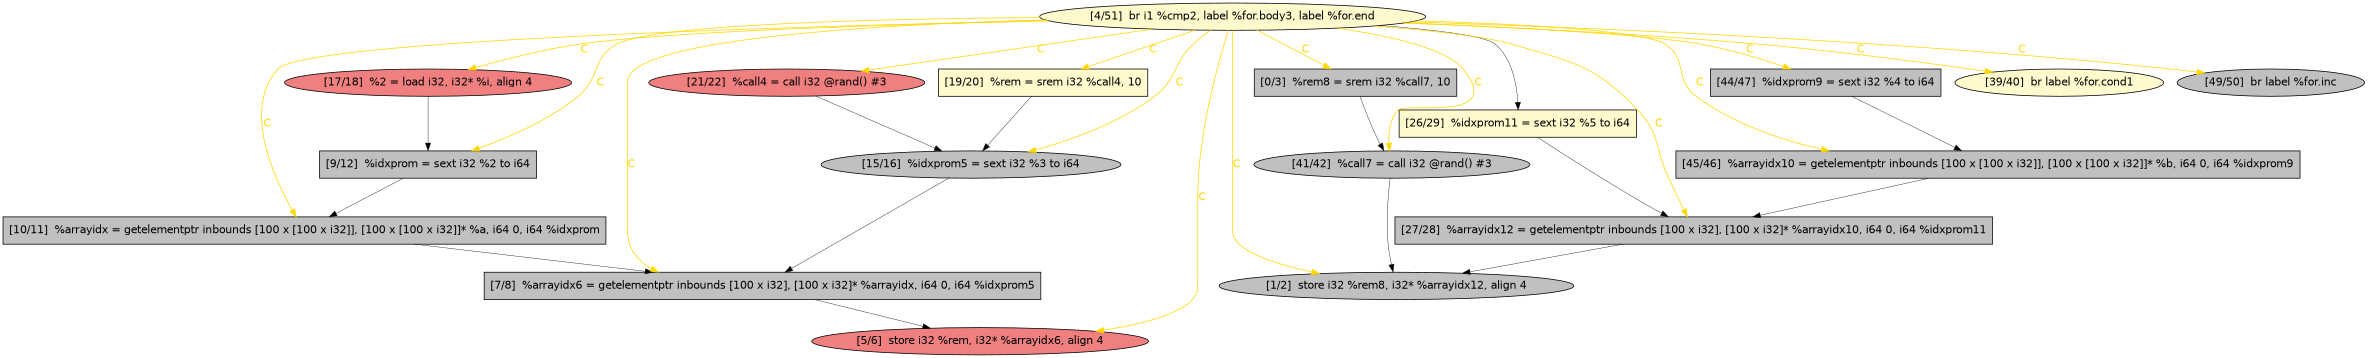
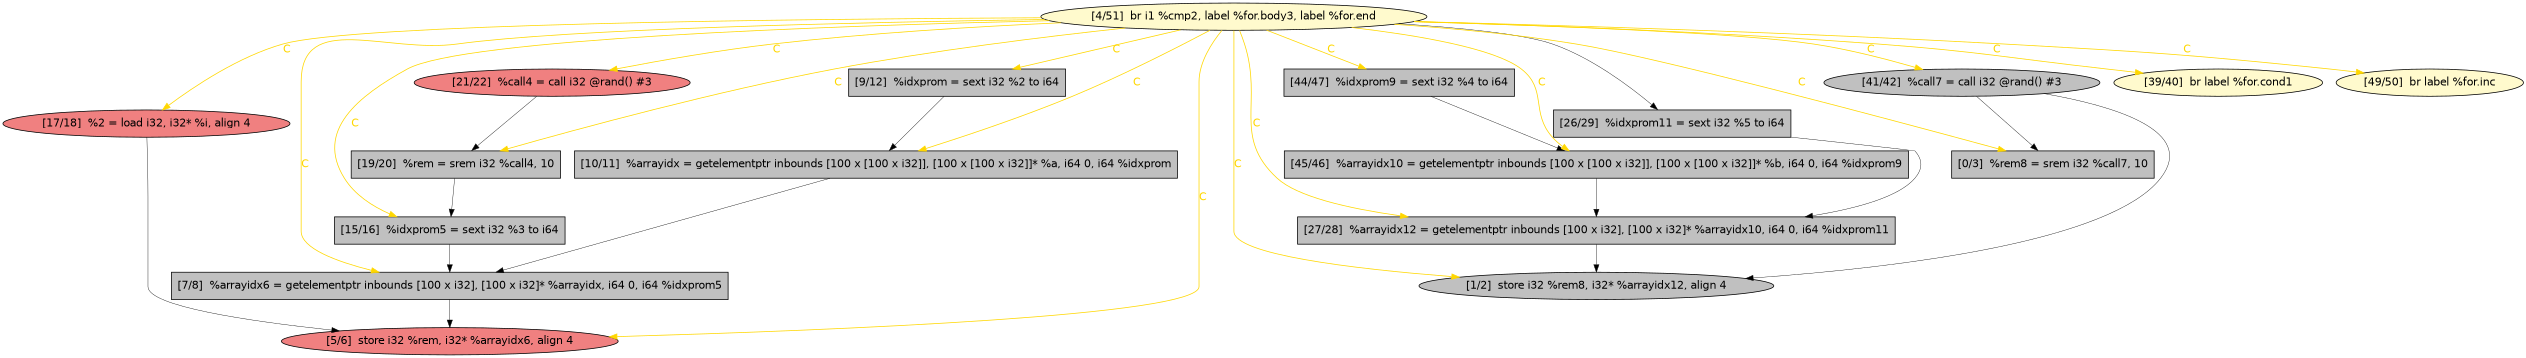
  digraph {
    fontname="DejaVu Sans"
    node [fillcolor=grey fontname="DejaVu Sans" shape=rectangle style=filled]
    edge [color=gold fontcolor=gold fontname="DejaVu Sans" penwidth=1.0 style=solid]
    n1 [fillcolor=lightcoral label="[21/22]  %call4 = call i32 @rand() #3" shape=ellipse]
-   n2 [fillcolor=lemonchiffon label="[19/20]  %rem = srem i32 %call4, 10"]
-   n3 [label="[15/16]  %idxprom5 = sext i32 %3 to i64" shape=ellipse]
+   n2 [label="[19/20]  %rem = srem i32 %call4, 10"]
+   n3 [label="[15/16]  %idxprom5 = sext i32 %3 to i64"]
    n4 [fillcolor=lightcoral label="[17/18]  %2 = load i32, i32* %i, align 4" shape=ellipse]
    n5 [label="[9/12]  %idxprom = sext i32 %2 to i64"]
    n6 [label="[10/11]  %arrayidx = getelementptr inbounds [100 x [100 x i32]], [100 x [100 x i32]]* %a, i64 0, i64 %idxprom"]
    n7 [label="[44/47]  %idxprom9 = sext i32 %4 to i64"]
    n8 [label="[45/46]  %arrayidx10 = getelementptr inbounds [100 x [100 x i32]], [100 x [100 x i32]]* %b, i64 0, i64 %idxprom9"]
    n9 [label="[7/8]  %arrayidx6 = getelementptr inbounds [100 x i32], [100 x i32]* %arrayidx, i64 0, i64 %idxprom5"]
    n10 [fillcolor=lightcoral label="[5/6]  store i32 %rem, i32* %arrayidx6, align 4" shape=ellipse]
-   n11 [fillcolor=lemonchiffon label="[26/29]  %idxprom11 = sext i32 %5 to i64"]
+   n11 [label="[26/29]  %idxprom11 = sext i32 %5 to i64"]
    n12 [label="[27/28]  %arrayidx12 = getelementptr inbounds [100 x i32], [100 x i32]* %arrayidx10, i64 0, i64 %idxprom11"]
    n13 [label="[1/2]  store i32 %rem8, i32* %arrayidx12, align 4" shape=ellipse]
    n14 [label="[41/42]  %call7 = call i32 @rand() #3" shape=ellipse]
    n15 [label="[0/3]  %rem8 = srem i32 %call7, 10"]
    n16 [fillcolor=lemonchiffon label="[39/40]  br label %for.cond1" shape=ellipse]
-   n17 [label="[49/50]  br label %for.inc" shape=ellipse]
+   n17 [fillcolor=lemonchiffon label="[49/50]  br label %for.inc" shape=ellipse]
    n18 [fillcolor=lemonchiffon label="[4/51]  br i1 %cmp2, label %for.body3, label %for.end" shape=ellipse]
-   n1 -> n3 [color=black fontcolor=black penwidth=0.5]
+   n1 -> n2 [color=black fontcolor=black penwidth=0.5]
    n2 -> n3 [color=black fontcolor=black penwidth=0.5]
    n3 -> n9 [color=black fontcolor=black penwidth=0.5]
-   n4 -> n5 [color=black fontcolor=black penwidth=0.5]
+   n4 -> n10 [color=black fontcolor=black penwidth=0.5]
    n5 -> n6 [color=black fontcolor=black penwidth=0.5]
    n6 -> n9 [color=black fontcolor=black penwidth=0.5]
    n7 -> n8 [color=black fontcolor=black penwidth=0.5]
    n8 -> n12 [color=black fontcolor=black penwidth=0.5]
    n9 -> n10 [color=black fontcolor=black penwidth=0.5]
    n11 -> n12 [color=black fontcolor=black penwidth=0.5]
    n12 -> n13 [color=black fontcolor=black penwidth=0.5]
    n14 -> n13 [color=black fontcolor=black penwidth=0.5]
-   n15 -> n14 [color=black fontcolor=black penwidth=0.5]
+   n14 -> n15 [color=black fontcolor=black penwidth=0.5]
    n18 -> n1 [label=C]
    n18 -> n2 [label=C]
    n18 -> n3 [label=C]
    n18 -> n4 [label=C]
    n18 -> n5 [label=C]
    n18 -> n6 [label=C]
    n18 -> n7 [label=C]
    n18 -> n8 [label=C]
    n18 -> n9 [label=C]
    n18 -> n10 [label=C]
    n18 -> n11 [color=black fontcolor=black penwidth=0.5]
    n18 -> n12 [label=C]
    n18 -> n13 [label=C]
    n18 -> n14 [label=C]
    n18 -> n15 [label=C]
    n18 -> n16 [label=C]
    n18 -> n17 [label=C]
  }
